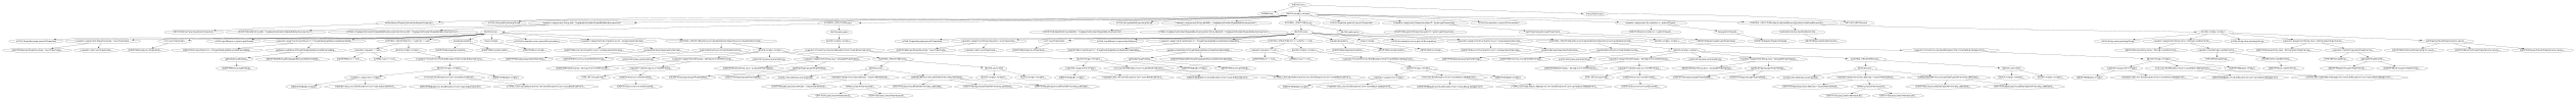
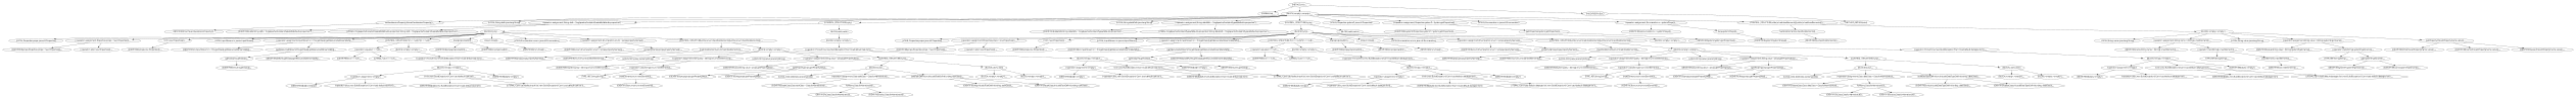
  digraph {
    fontname=Montserrat
    node [fontname=Montserrat]
    edge [fontname=Montserrat]
    n1 [label=<(METHOD,init)<SUB>144</SUB>>]
    n2 [label=<(PARAM,this)<SUB>144</SUB>>]
    n3 [label=<(BLOCK,&lt;empty&gt;,&lt;empty&gt;)<SUB>144</SUB>>]
    n4 [label=<(MODIFIER,PUBLIC)>]
    n5 [label=<(setJavaVersionProperty,this.setJavaVersionProperty())<SUB>145</SUB>>]
    n6 [label=<(LOCAL,String defs: java.lang.String)>]
    n7 [label=<(&lt;operator&gt;.assignment,String defs = &quot;/org/apache/tools/ant/taskdefs/defaults.properties&quot;)<SUB>147</SUB>>]
    n8 [label=<(CONTROL_STRUCTURE,try,try)<SUB>149</SUB>>]
    n9 [label=<(LOCAL,String dataDefs: java.lang.String)>]
    n10 [label=<(&lt;operator&gt;.assignment,String dataDefs = &quot;/org/apache/tools/ant/types/defaults.properties&quot;)<SUB>175</SUB>>]
    n11 [label=<(CONTROL_STRUCTURE,try,try)<SUB>177</SUB>>]
    n12 [label=<(LOCAL,Properties systemP: java.util.Properties)>]
    n13 [label=<(&lt;operator&gt;.assignment,Properties systemP = System.getProperties())<SUB>203</SUB>>]
    n14 [label=<(LOCAL,Enumeration e: java.util.Enumeration)>]
    n15 [label=<(&lt;operator&gt;.assignment,Enumeration e = systemP.keys())<SUB>204</SUB>>]
    n16 [label=<(CONTROL_STRUCTURE,while (e.hasMoreElements()),while (e.hasMoreElements()))<SUB>205</SUB>>]
    n17 [label=<(METHOD_RETURN,void)<SUB>144</SUB>>]
    n18 [label=<(IDENTIFIER,this,this.setJavaVersionProperty())<SUB>145</SUB>>]
    n19 [label=<(IDENTIFIER,defs,String defs = &quot;/org/apache/tools/ant/taskdefs/defaults.properties&quot;)<SUB>147</SUB>>]
    n20 [label=<(LITERAL,&quot;/org/apache/tools/ant/taskdefs/defaults.properties&quot;,String defs = &quot;/org/apache/tools/ant/taskdefs/defaults.properties&quot;)<SUB>147</SUB>>]
    n21 [label=<(BLOCK,try,try)<SUB>149</SUB>>]
    n22 [label=<(BLOCK,catch,catch)>]
    n23 [label=<(IDENTIFIER,dataDefs,String dataDefs = &quot;/org/apache/tools/ant/types/defaults.properties&quot;)<SUB>175</SUB>>]
    n24 [label=<(LITERAL,&quot;/org/apache/tools/ant/types/defaults.properties&quot;,String dataDefs = &quot;/org/apache/tools/ant/types/defaults.properties&quot;)<SUB>175</SUB>>]
    n25 [label=<(BLOCK,try,try)<SUB>177</SUB>>]
    n26 [label=<(BLOCK,catch,catch)>]
    n27 [label=<(IDENTIFIER,systemP,Properties systemP = System.getProperties())<SUB>203</SUB>>]
    n28 [label=<(getProperties,System.getProperties())<SUB>203</SUB>>]
    n29 [label=<(IDENTIFIER,e,Enumeration e = systemP.keys())<SUB>204</SUB>>]
    n30 [label=<(keys,systemP.keys())<SUB>204</SUB>>]
    n31 [label=<(hasMoreElements,e.hasMoreElements())<SUB>205</SUB>>]
    n32 [label=<(BLOCK,&lt;empty&gt;,&lt;empty&gt;)<SUB>205</SUB>>]
    n33 [label=<(LOCAL,Properties props: java.util.Properties)>]
    n34 [label=<(&lt;operator&gt;.assignment,Properties props = new Properties())<SUB>150</SUB>>]
    n35 [label=<(&lt;init&gt;,new Properties())<SUB>150</SUB>>]
    n36 [label=<(LOCAL,InputStream in: java.io.InputStream)>]
    n37 [label=<(&lt;operator&gt;.assignment,InputStream in = this.getClass().getResourceAsStream(defs))<SUB>151</SUB>>]
    n38 [label=<(CONTROL_STRUCTURE,if (in == null),if (in == null))<SUB>152</SUB>>]
    n39 [label=<(load,props.load(in))<SUB>155</SUB>>]
    n40 [label=<(close,in.close())<SUB>156</SUB>>]
    n41 [label=<(LOCAL,Enumeration enum: java.util.Enumeration)>]
    n42 [label=<(&lt;operator&gt;.assignment,Enumeration enum = props.propertyNames())<SUB>158</SUB>>]
    n43 [label=<(CONTROL_STRUCTURE,while (enum.hasMoreElements()),while (enum.hasMoreElements()))<SUB>159</SUB>>]
    n44 [label=<(BLOCK,&lt;empty&gt;,&lt;empty&gt;)<SUB>171</SUB>>]
    n45 [label=<(IDENTIFIER,props,Properties props = new Properties())<SUB>150</SUB>>]
    n46 [label=<(&lt;operator&gt;.alloc,new Properties())<SUB>150</SUB>>]
    n47 [label=<(IDENTIFIER,props,new Properties())<SUB>150</SUB>>]
    n48 [label=<(IDENTIFIER,in,InputStream in = this.getClass().getResourceAsStream(defs))<SUB>151</SUB>>]
    n49 [label=<(getResourceAsStream,this.getClass().getResourceAsStream(defs))<SUB>151</SUB>>]
    n50 [label=<(&lt;operator&gt;.equals,in == null)<SUB>152</SUB>>]
    n51 [label=<(BLOCK,&lt;empty&gt;,&lt;empty&gt;)<SUB>152</SUB>>]
    n52 [label=<(IDENTIFIER,props,props.load(in))<SUB>155</SUB>>]
    n53 [label=<(IDENTIFIER,in,props.load(in))<SUB>155</SUB>>]
    n54 [label=<(IDENTIFIER,in,in.close())<SUB>156</SUB>>]
    n55 [label=<(IDENTIFIER,enum,Enumeration enum = props.propertyNames())<SUB>158</SUB>>]
    n56 [label=<(propertyNames,props.propertyNames())<SUB>158</SUB>>]
    n57 [label=<(hasMoreElements,enum.hasMoreElements())<SUB>159</SUB>>]
    n58 [label=<(BLOCK,&lt;empty&gt;,&lt;empty&gt;)<SUB>159</SUB>>]
    n59 [label=<(getClass,this.getClass())<SUB>151</SUB>>]
    n60 [label=<(IDENTIFIER,defs,this.getClass().getResourceAsStream(defs))<SUB>151</SUB>>]
    n61 [label=<(IDENTIFIER,this,this.getClass())<SUB>151</SUB>>]
    n62 [label=<(IDENTIFIER,in,in == null)<SUB>152</SUB>>]
    n63 [label=<(LITERAL,null,in == null)<SUB>152</SUB>>]
    n64 [label=<(&lt;operator&gt;.throw,throw new BuildException(&quot;Can't load default task list&quot;);)<SUB>153</SUB>>]
    n65 [label=<(BLOCK,&lt;empty&gt;,&lt;empty&gt;)<SUB>153</SUB>>]
    n66 [label=<(&lt;operator&gt;.assignment,&lt;empty&gt;)>]
    n67 [label=<(&lt;init&gt;,new BuildException(&quot;Can't load default task list&quot;))<SUB>153</SUB>>]
    n68 [label=<(IDENTIFIER,$obj10,&lt;empty&gt;)>]
    n69 [label=<(IDENTIFIER,$obj10,&lt;empty&gt;)>]
    n70 [label=<(&lt;operator&gt;.alloc,new BuildException(&quot;Can't load default task list&quot;))<SUB>153</SUB>>]
    n71 [label=<(IDENTIFIER,$obj10,new BuildException(&quot;Can't load default task list&quot;))>]
    n72 [label=<(LITERAL,&quot;Can't load default task list&quot;,new BuildException(&quot;Can't load default task list&quot;))<SUB>153</SUB>>]
    n73 [label=<(IDENTIFIER,props,props.propertyNames())<SUB>158</SUB>>]
    n74 [label=<(IDENTIFIER,enum,enum.hasMoreElements())<SUB>159</SUB>>]
    n75 [label=<(LOCAL,String key: java.lang.String)>]
    n76 [label=<(&lt;operator&gt;.assignment,String key = (String) enum.nextElement())<SUB>160</SUB>>]
    n77 [label=<(LOCAL,String value: java.lang.String)>]
    n78 [label=<(&lt;operator&gt;.assignment,String value = props.getProperty(key))<SUB>161</SUB>>]
    n79 [label=<(CONTROL_STRUCTURE,try,try)<SUB>162</SUB>>]
    n80 [label=<(IDENTIFIER,key,String key = (String) enum.nextElement())<SUB>160</SUB>>]
    n81 [label=<(&lt;operator&gt;.cast,(String) enum.nextElement())<SUB>160</SUB>>]
    n82 [label=<(IDENTIFIER,value,String value = props.getProperty(key))<SUB>161</SUB>>]
    n83 [label=<(getProperty,props.getProperty(key))<SUB>161</SUB>>]
    n84 [label=<(BLOCK,try,try)<SUB>162</SUB>>]
    n85 [label=<(BLOCK,catch,catch)>]
    n86 [label=<(TYPE_REF,String,String)<SUB>160</SUB>>]
    n87 [label=<(nextElement,enum.nextElement())<SUB>160</SUB>>]
    n88 [label=<(IDENTIFIER,enum,enum.nextElement())<SUB>160</SUB>>]
    n89 [label=<(IDENTIFIER,props,props.getProperty(key))<SUB>161</SUB>>]
    n90 [label=<(IDENTIFIER,key,props.getProperty(key))<SUB>161</SUB>>]
    n91 [label=<(LOCAL,Class taskClass: java.lang.Class)>]
    n92 [label=<(&lt;operator&gt;.assignment,Class taskClass = Class.forName(value))<SUB>163</SUB>>]
    n93 [label=<(addTaskDefinition,this.addTaskDefinition(key, taskClass))<SUB>164</SUB>>]
    n94 [label=<(BLOCK,&lt;empty&gt;,&lt;empty&gt;)<SUB>165</SUB>>]
    n95 [label=<(BLOCK,&lt;empty&gt;,&lt;empty&gt;)<SUB>167</SUB>>]
    n96 [label=<(IDENTIFIER,taskClass,Class taskClass = Class.forName(value))<SUB>163</SUB>>]
    n97 [label=<(forName,Class.forName(value))<SUB>163</SUB>>]
-   n98 [label=<(IDENTIFIER,this,this.addTaskDefinition(key, taskClass))<SUB>164</SUB>>]
    n99 [label=<(IDENTIFIER,key,this.addTaskDefinition(key, taskClass))<SUB>162</SUB>>]
    n100 [label=<(IDENTIFIER,taskClass,this.addTaskDefinition(key, taskClass))<SUB>164</SUB>>]
    n101 [label=<(IDENTIFIER,Class,Class.forName(value))<SUB>163</SUB>>]
    n102 [label=<(IDENTIFIER,value,Class.forName(value))<SUB>163</SUB>>]
    n103 [label=<(&lt;operator&gt;.throw,throw new BuildException(&quot;Can't load default task list&quot;);)<SUB>172</SUB>>]
    n104 [label=<(BLOCK,&lt;empty&gt;,&lt;empty&gt;)<SUB>172</SUB>>]
    n105 [label=<(&lt;operator&gt;.assignment,&lt;empty&gt;)>]
    n106 [label=<(&lt;init&gt;,new BuildException(&quot;Can't load default task list&quot;))<SUB>172</SUB>>]
    n107 [label=<(IDENTIFIER,$obj11,&lt;empty&gt;)>]
    n108 [label=<(IDENTIFIER,$obj11,&lt;empty&gt;)>]
    n109 [label=<(&lt;operator&gt;.alloc,new BuildException(&quot;Can't load default task list&quot;))<SUB>172</SUB>>]
    n110 [label=<(IDENTIFIER,$obj11,new BuildException(&quot;Can't load default task list&quot;))>]
    n111 [label=<(LITERAL,&quot;Can't load default task list&quot;,new BuildException(&quot;Can't load default task list&quot;))<SUB>172</SUB>>]
    n112 [label=<(LOCAL,Properties props: java.util.Properties)>]
    n113 [label=<(&lt;operator&gt;.assignment,Properties props = new Properties())<SUB>178</SUB>>]
    n114 [label=<(&lt;init&gt;,new Properties())<SUB>178</SUB>>]
    n115 [label=<(LOCAL,InputStream in: java.io.InputStream)>]
    n116 [label=<(&lt;operator&gt;.assignment,InputStream in = this.getClass().getResourceAsStream(dataDefs))<SUB>179</SUB>>]
    n117 [label=<(CONTROL_STRUCTURE,if (in == null),if (in == null))<SUB>180</SUB>>]
    n118 [label=<(load,props.load(in))<SUB>183</SUB>>]
    n119 [label=<(close,in.close())<SUB>184</SUB>>]
    n120 [label=<(LOCAL,Enumeration enum: java.util.Enumeration)>]
    n121 [label=<(&lt;operator&gt;.assignment,Enumeration enum = props.propertyNames())<SUB>186</SUB>>]
    n122 [label=<(CONTROL_STRUCTURE,while (enum.hasMoreElements()),while (enum.hasMoreElements()))<SUB>187</SUB>>]
    n123 [label=<(BLOCK,&lt;empty&gt;,&lt;empty&gt;)<SUB>199</SUB>>]
    n124 [label=<(IDENTIFIER,props,Properties props = new Properties())<SUB>178</SUB>>]
    n125 [label=<(&lt;operator&gt;.alloc,new Properties())<SUB>178</SUB>>]
    n126 [label=<(IDENTIFIER,props,new Properties())<SUB>178</SUB>>]
    n127 [label=<(IDENTIFIER,in,InputStream in = this.getClass().getResourceAsStream(dataDefs))<SUB>179</SUB>>]
    n128 [label=<(getResourceAsStream,this.getClass().getResourceAsStream(dataDefs))<SUB>179</SUB>>]
    n129 [label=<(&lt;operator&gt;.equals,in == null)<SUB>180</SUB>>]
    n130 [label=<(BLOCK,&lt;empty&gt;,&lt;empty&gt;)<SUB>180</SUB>>]
    n131 [label=<(IDENTIFIER,props,props.load(in))<SUB>183</SUB>>]
    n132 [label=<(IDENTIFIER,in,props.load(in))<SUB>183</SUB>>]
    n133 [label=<(IDENTIFIER,in,in.close())<SUB>184</SUB>>]
    n134 [label=<(IDENTIFIER,enum,Enumeration enum = props.propertyNames())<SUB>186</SUB>>]
    n135 [label=<(propertyNames,props.propertyNames())<SUB>186</SUB>>]
    n136 [label=<(hasMoreElements,enum.hasMoreElements())<SUB>187</SUB>>]
    n137 [label=<(BLOCK,&lt;empty&gt;,&lt;empty&gt;)<SUB>187</SUB>>]
    n138 [label=<(getClass,this.getClass())<SUB>179</SUB>>]
    n139 [label=<(IDENTIFIER,dataDefs,this.getClass().getResourceAsStream(dataDefs))<SUB>179</SUB>>]
    n140 [label=<(IDENTIFIER,this,this.getClass())<SUB>179</SUB>>]
    n141 [label=<(IDENTIFIER,in,in == null)<SUB>180</SUB>>]
    n142 [label=<(LITERAL,null,in == null)<SUB>180</SUB>>]
    n143 [label=<(&lt;operator&gt;.throw,throw new BuildException(&quot;Can't load default datatype list&quot;);)<SUB>181</SUB>>]
    n144 [label=<(BLOCK,&lt;empty&gt;,&lt;empty&gt;)<SUB>181</SUB>>]
    n145 [label=<(&lt;operator&gt;.assignment,&lt;empty&gt;)>]
    n146 [label=<(&lt;init&gt;,new BuildException(&quot;Can't load default datatype list&quot;))<SUB>181</SUB>>]
    n147 [label=<(IDENTIFIER,$obj13,&lt;empty&gt;)>]
    n148 [label=<(IDENTIFIER,$obj13,&lt;empty&gt;)>]
    n149 [label=<(&lt;operator&gt;.alloc,new BuildException(&quot;Can't load default datatype list&quot;))<SUB>181</SUB>>]
    n150 [label=<(IDENTIFIER,$obj13,new BuildException(&quot;Can't load default datatype list&quot;))>]
    n151 [label=<(LITERAL,&quot;Can't load default datatype list&quot;,new BuildException(&quot;Can't load default datatype list&quot;))<SUB>181</SUB>>]
    n152 [label=<(IDENTIFIER,props,props.propertyNames())<SUB>186</SUB>>]
    n153 [label=<(IDENTIFIER,enum,enum.hasMoreElements())<SUB>187</SUB>>]
    n154 [label=<(LOCAL,String key: java.lang.String)>]
    n155 [label=<(&lt;operator&gt;.assignment,String key = (String) enum.nextElement())<SUB>188</SUB>>]
    n156 [label=<(LOCAL,String value: java.lang.String)>]
    n157 [label=<(&lt;operator&gt;.assignment,String value = props.getProperty(key))<SUB>189</SUB>>]
    n158 [label=<(CONTROL_STRUCTURE,try,try)<SUB>190</SUB>>]
    n159 [label=<(IDENTIFIER,key,String key = (String) enum.nextElement())<SUB>188</SUB>>]
    n160 [label=<(&lt;operator&gt;.cast,(String) enum.nextElement())<SUB>188</SUB>>]
    n161 [label=<(IDENTIFIER,value,String value = props.getProperty(key))<SUB>189</SUB>>]
    n162 [label=<(getProperty,props.getProperty(key))<SUB>189</SUB>>]
    n163 [label=<(BLOCK,try,try)<SUB>190</SUB>>]
    n164 [label=<(BLOCK,catch,catch)>]
    n165 [label=<(TYPE_REF,String,String)<SUB>188</SUB>>]
    n166 [label=<(nextElement,enum.nextElement())<SUB>188</SUB>>]
    n167 [label=<(IDENTIFIER,enum,enum.nextElement())<SUB>188</SUB>>]
    n168 [label=<(IDENTIFIER,props,props.getProperty(key))<SUB>189</SUB>>]
    n169 [label=<(IDENTIFIER,key,props.getProperty(key))<SUB>189</SUB>>]
    n170 [label=<(LOCAL,Class dataClass: java.lang.Class)>]
    n171 [label=<(&lt;operator&gt;.assignment,Class dataClass = Class.forName(value))<SUB>191</SUB>>]
    n172 [label=<(addDataTypeDefinition,this.addDataTypeDefinition(key, dataClass))<SUB>192</SUB>>]
    n173 [label=<(BLOCK,&lt;empty&gt;,&lt;empty&gt;)<SUB>193</SUB>>]
    n174 [label=<(BLOCK,&lt;empty&gt;,&lt;empty&gt;)<SUB>195</SUB>>]
    n175 [label=<(IDENTIFIER,dataClass,Class dataClass = Class.forName(value))<SUB>191</SUB>>]
    n176 [label=<(forName,Class.forName(value))<SUB>191</SUB>>]
    n177 [label=<(IDENTIFIER,this,this.addDataTypeDefinition(key, dataClass))<SUB>192</SUB>>]
    n178 [label=<(IDENTIFIER,dataClass,this.addDataTypeDefinition(key, dataClass))<SUB>192</SUB>>]
    n179 [label=<(IDENTIFIER,Class,Class.forName(value))<SUB>191</SUB>>]
    n180 [label=<(IDENTIFIER,value,Class.forName(value))<SUB>191</SUB>>]
    n181 [label=<(&lt;operator&gt;.throw,throw new BuildException(&quot;Can't load default datatype list&quot;);)<SUB>200</SUB>>]
    n182 [label=<(BLOCK,&lt;empty&gt;,&lt;empty&gt;)<SUB>200</SUB>>]
    n183 [label=<(&lt;operator&gt;.assignment,&lt;empty&gt;)>]
    n184 [label=<(&lt;init&gt;,new BuildException(&quot;Can't load default datatype list&quot;))<SUB>200</SUB>>]
    n185 [label=<(IDENTIFIER,$obj14,&lt;empty&gt;)>]
    n186 [label=<(IDENTIFIER,$obj14,&lt;empty&gt;)>]
    n187 [label=<(&lt;operator&gt;.alloc,new BuildException(&quot;Can't load default datatype list&quot;))<SUB>200</SUB>>]
    n188 [label=<(IDENTIFIER,$obj14,new BuildException(&quot;Can't load default datatype list&quot;))>]
    n189 [label=<(LITERAL,&quot;Can't load default datatype list&quot;,new BuildException(&quot;Can't load default datatype list&quot;))<SUB>200</SUB>>]
    n190 [label=<(IDENTIFIER,System,System.getProperties())<SUB>203</SUB>>]
    n191 [label=<(IDENTIFIER,systemP,systemP.keys())<SUB>204</SUB>>]
    n192 [label=<(IDENTIFIER,e,e.hasMoreElements())<SUB>205</SUB>>]
    n193 [label=<(LOCAL,String name: java.lang.String)>]
    n194 [label=<(&lt;operator&gt;.assignment,String name = (String) e.nextElement())<SUB>206</SUB>>]
    n195 [label=<(LOCAL,String value: java.lang.String)>]
    n196 [label=<(&lt;operator&gt;.assignment,String value = (String) systemP.get(name))<SUB>207</SUB>>]
    n197 [label=<(setProperty,this.setProperty(name, value))<SUB>208</SUB>>]
    n198 [label=<(IDENTIFIER,name,String name = (String) e.nextElement())<SUB>206</SUB>>]
    n199 [label=<(&lt;operator&gt;.cast,(String) e.nextElement())<SUB>206</SUB>>]
    n200 [label=<(IDENTIFIER,value,String value = (String) systemP.get(name))<SUB>207</SUB>>]
    n201 [label=<(&lt;operator&gt;.cast,(String) systemP.get(name))<SUB>207</SUB>>]
    n202 [label=<(IDENTIFIER,this,this.setProperty(name, value))<SUB>298</SUB>>]
    n203 [label=<(IDENTIFIER,name,this.setProperty(name, value))<SUB>208</SUB>>]
    n204 [label=<(IDENTIFIER,value,this.setProperty(name, value))<SUB>208</SUB>>]
    n205 [label=<(TYPE_REF,String,String)<SUB>206</SUB>>]
    n206 [label=<(nextElement,e.nextElement())<SUB>206</SUB>>]
    n207 [label=<(IDENTIFIER,e,e.nextElement())<SUB>206</SUB>>]
    n208 [label=<(TYPE_REF,String,String)<SUB>207</SUB>>]
    n209 [label=<(get,systemP.get(name))<SUB>207</SUB>>]
    n210 [label=<(IDENTIFIER,systemP,systemP.get(name))<SUB>207</SUB>>]
    n211 [label=<(IDENTIFIER,name,systemP.get(name))<SUB>207</SUB>>]
    n1 -> n2
    n1 -> n3
    n1 -> n4
    n3 -> n5
    n3 -> n6
    n3 -> n7
    n3 -> n8
    n3 -> n9
    n3 -> n10
    n3 -> n11
    n3 -> n12
    n3 -> n13
    n3 -> n14
    n3 -> n15
    n3 -> n16
    n4 -> n17
    n5 -> n18
    n7 -> n19
    n7 -> n20
    n8 -> n21
    n8 -> n22
    n10 -> n23
    n10 -> n24
    n11 -> n25
    n11 -> n26
    n13 -> n27
    n13 -> n28
    n15 -> n29
    n15 -> n30
    n16 -> n31
    n16 -> n32
    n21 -> n33
    n21 -> n34
    n21 -> n35
    n21 -> n36
    n21 -> n37
    n21 -> n38
    n21 -> n39
    n21 -> n40
    n21 -> n41
    n21 -> n42
    n21 -> n43
    n22 -> n44
    n25 -> n112
    n25 -> n113
    n25 -> n114
    n25 -> n115
    n25 -> n116
    n25 -> n117
    n25 -> n118
    n25 -> n119
    n25 -> n120
    n25 -> n121
    n25 -> n122
    n26 -> n123
    n28 -> n190
    n30 -> n191
    n31 -> n192
    n32 -> n193
    n32 -> n194
    n32 -> n195
    n32 -> n196
    n32 -> n197
    n34 -> n45
    n34 -> n46
    n35 -> n47
    n37 -> n48
    n37 -> n49
    n38 -> n50
    n38 -> n51
    n39 -> n52
    n39 -> n53
    n40 -> n54
    n42 -> n55
    n42 -> n56
    n43 -> n57
    n43 -> n58
    n44 -> n103
    n49 -> n59
    n49 -> n60
    n50 -> n62
    n50 -> n63
    n51 -> n64
    n56 -> n73
    n57 -> n74
    n58 -> n75
    n58 -> n76
    n58 -> n77
    n58 -> n78
    n58 -> n79
    n59 -> n61
    n64 -> n65
    n65 -> n66
    n65 -> n67
    n65 -> n68
    n66 -> n69
    n66 -> n70
    n67 -> n71
    n67 -> n72
    n76 -> n80
    n76 -> n81
    n78 -> n82
    n78 -> n83
    n79 -> n84
    n79 -> n85
    n81 -> n86
    n81 -> n87
    n83 -> n89
    n83 -> n90
    n84 -> n91
    n84 -> n92
    n84 -> n93
    n85 -> n94
    n85 -> n95
    n87 -> n88
    n92 -> n96
    n92 -> n97
-   n93 -> n98
    n93 -> n99
    n93 -> n100
    n97 -> n101
    n97 -> n102
    n103 -> n104
    n104 -> n105
    n104 -> n106
    n104 -> n107
    n105 -> n108
    n105 -> n109
    n106 -> n110
    n106 -> n111
    n113 -> n124
    n113 -> n125
    n114 -> n126
    n116 -> n127
    n116 -> n128
    n117 -> n129
    n117 -> n130
    n118 -> n131
    n118 -> n132
    n119 -> n133
    n121 -> n134
    n121 -> n135
    n122 -> n136
    n122 -> n137
    n123 -> n181
    n128 -> n138
    n128 -> n139
    n129 -> n141
    n129 -> n142
    n130 -> n143
    n135 -> n152
    n136 -> n153
    n137 -> n154
    n137 -> n155
    n137 -> n156
    n137 -> n157
    n137 -> n158
    n138 -> n140
    n143 -> n144
    n144 -> n145
    n144 -> n146
    n144 -> n147
    n145 -> n148
    n145 -> n149
    n146 -> n150
    n146 -> n151
    n155 -> n159
    n155 -> n160
    n157 -> n161
    n157 -> n162
    n158 -> n163
    n158 -> n164
    n160 -> n165
    n160 -> n166
    n162 -> n168
    n162 -> n169
    n163 -> n170
    n163 -> n171
    n163 -> n172
    n164 -> n173
    n164 -> n174
    n166 -> n167
    n171 -> n175
    n171 -> n176
    n172 -> n177
    n172 -> n178
    n176 -> n179
    n176 -> n180
    n181 -> n182
    n182 -> n183
    n182 -> n184
    n182 -> n185
    n183 -> n186
    n183 -> n187
    n184 -> n188
    n184 -> n189
    n194 -> n198
    n194 -> n199
    n196 -> n200
    n196 -> n201
    n197 -> n202
    n197 -> n203
    n197 -> n204
    n199 -> n205
    n199 -> n206
    n201 -> n208
    n201 -> n209
    n206 -> n207
    n209 -> n210
    n209 -> n211
  }
